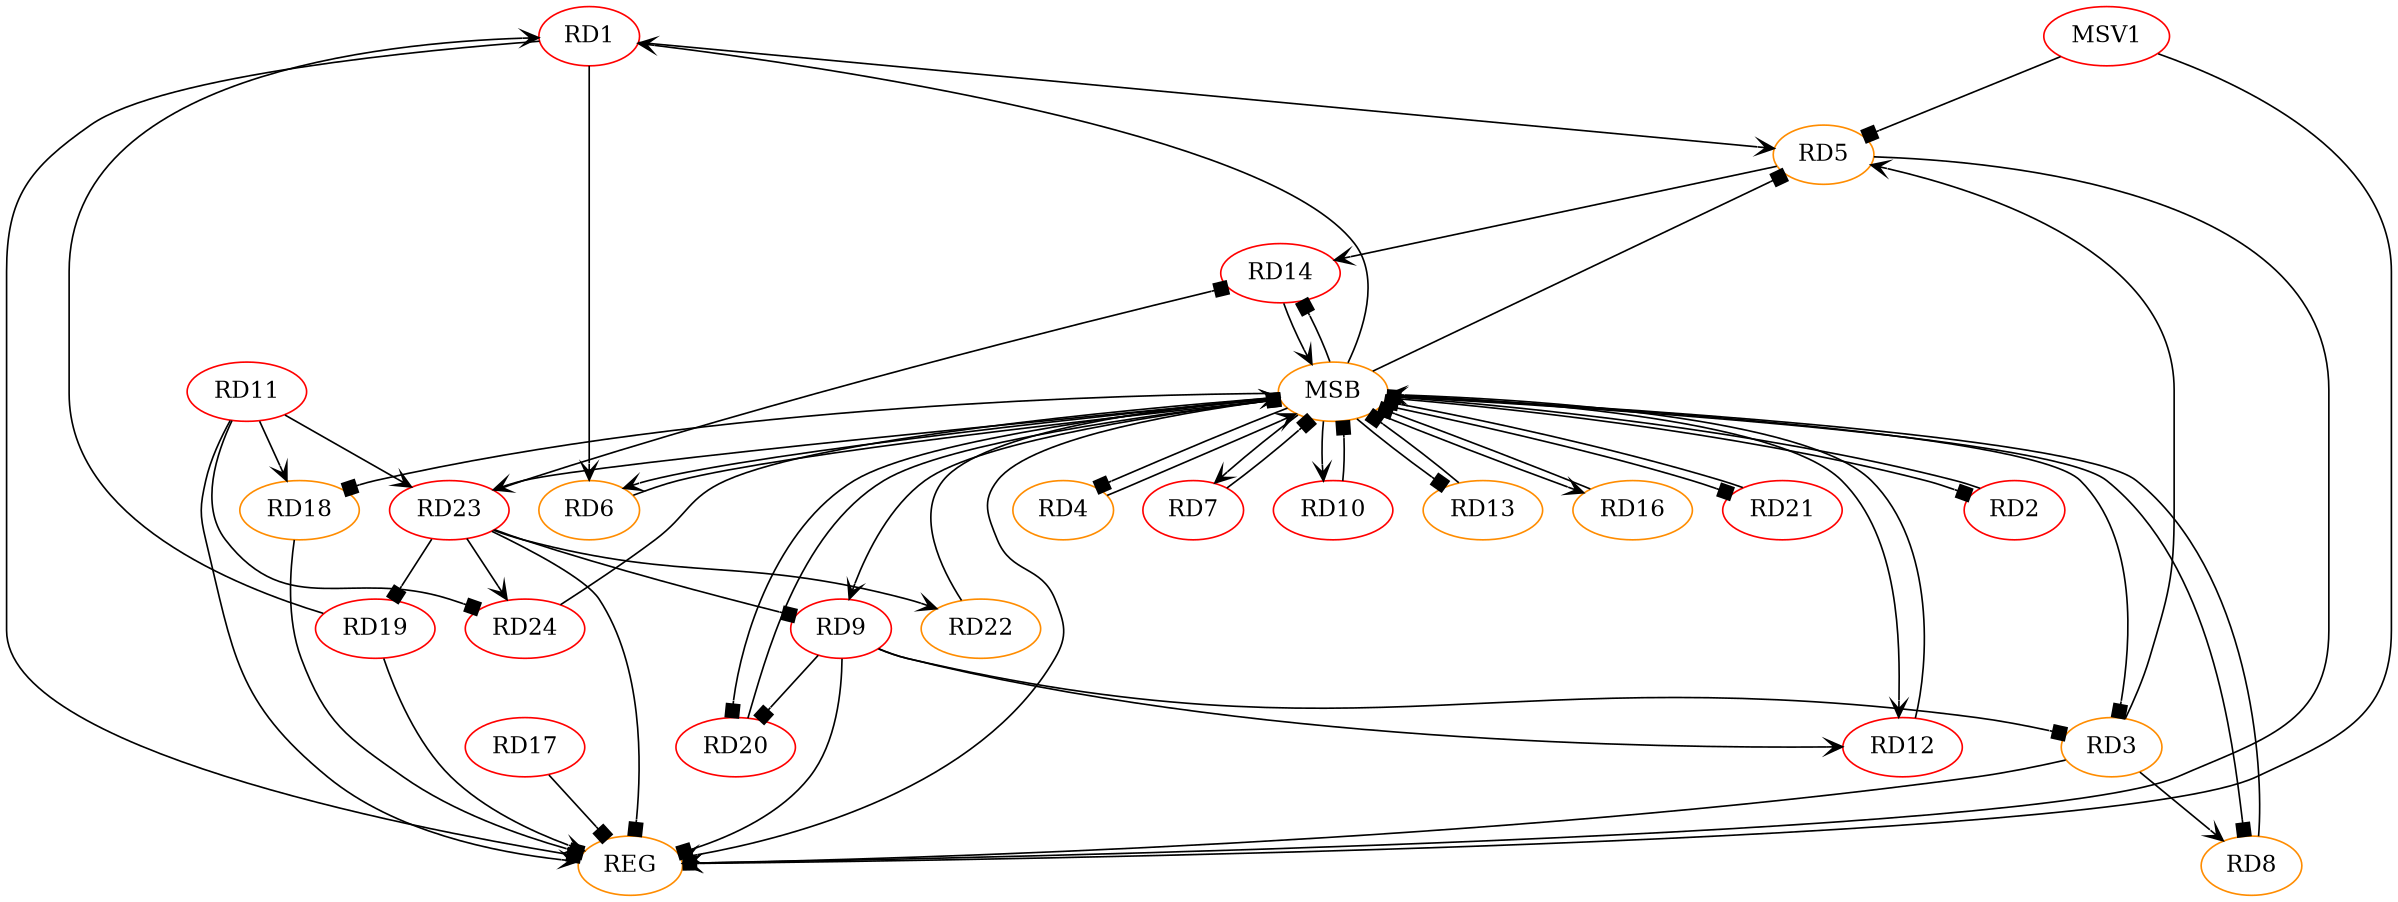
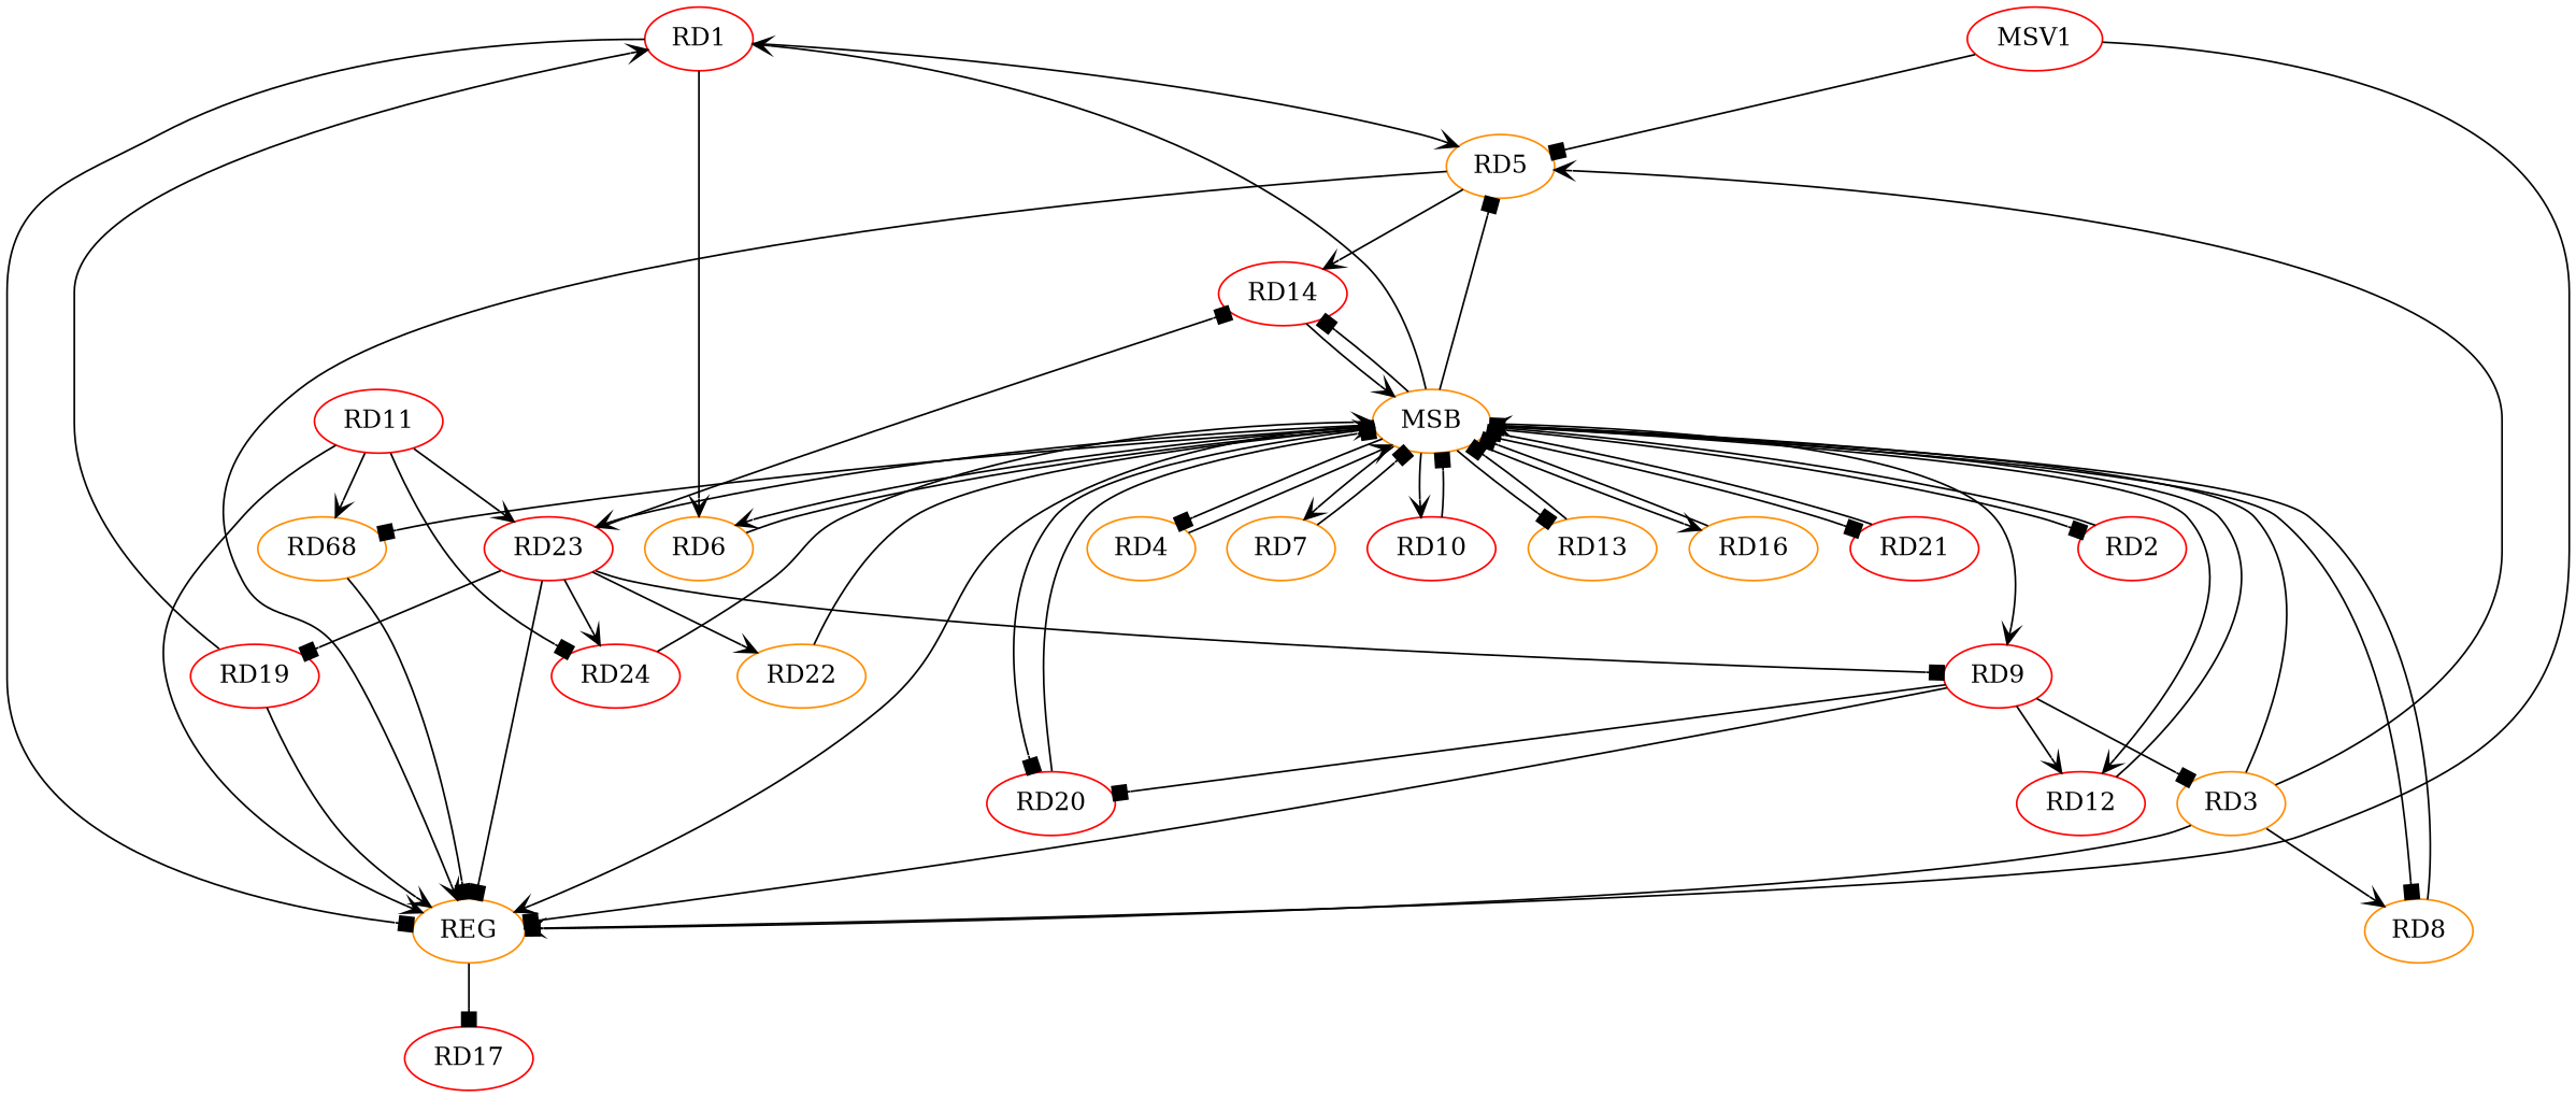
  strict digraph {
    node [color=red]
    edge [arrowhead=box]
    n1 [label=RD1]
    n2 [color=darkorange label=RD5]
    n3 [color=darkorange label=RD6]
    n4 [color=darkorange label=REG]
    n5 [label=RD14]
    n6 [color=darkorange label=MSB]
    n7 [label=RD2]
    n8 [color=darkorange label=RD3]
    n9 [color=darkorange label=RD8]
    n10 [color=darkorange label=RD4]
-   n11 [label=RD7]
+   n11 [color=darkorange label=RD7]
    n12 [label=RD9]
    n13 [label=RD12]
    n14 [label=RD20]
    n15 [label=RD10]
-   n16 [color=darkorange label=RD18]
+   n16 [color=darkorange label=RD68]
    n17 [label=RD23]
    n18 [color=darkorange label=RD13]
    n19 [color=darkorange label=RD16]
    n20 [label=RD21]
    n21 [label=RD11]
    n22 [label=RD24]
    n23 [label=RD19]
    n24 [color=darkorange label=RD22]
    n25 [label=RD17]
    n26 [label=MSV1]
    n1 -> n2 [arrowhead=vee]
    n1 -> n3 [arrowhead=vee]
    n1 -> n4
    n2 -> n4 [arrowhead=vee]
    n2 -> n5 [arrowhead=vee]
    n3 -> n6
    n5 -> n6 [arrowhead=vee]
    n6 -> n1 [arrowhead=vee]
    n6 -> n2
    n6 -> n3 [arrowhead=vee]
    n6 -> n4 [arrowhead=vee]
    n6 -> n5
    n6 -> n7
-   n6 -> n8
+   n8 -> n6
    n6 -> n9
    n6 -> n10
    n6 -> n11 [arrowhead=vee]
    n6 -> n12 [arrowhead=vee]
    n6 -> n13 [arrowhead=vee]
    n6 -> n14
    n6 -> n15 [arrowhead=vee]
    n6 -> n16
    n6 -> n17 [arrowhead=vee]
    n6 -> n18
    n6 -> n19 [arrowhead=vee]
    n6 -> n20
    n7 -> n6
    n8 -> n2 [arrowhead=vee]
    n8 -> n4
    n8 -> n9 [arrowhead=vee]
    n9 -> n6 [arrowhead=vee]
    n10 -> n6 [arrowhead=vee]
    n11 -> n6
    n12 -> n4
    n12 -> n8
    n12 -> n13 [arrowhead=vee]
    n12 -> n14
    n13 -> n6 [arrowhead=vee]
    n14 -> n6
    n15 -> n6
    n16 -> n4
    n17 -> n4
    n17 -> n5
    n17 -> n12
    n17 -> n22 [arrowhead=vee]
    n17 -> n23
    n17 -> n24 [arrowhead=vee]
    n18 -> n6
    n19 -> n6
    n20 -> n6
    n21 -> n4 [arrowhead=vee]
    n21 -> n16 [arrowhead=vee]
    n21 -> n17 [arrowhead=vee]
    n21 -> n22
    n22 -> n6 [arrowhead=vee]
    n23 -> n1 [arrowhead=vee]
    n23 -> n4 [arrowhead=vee]
    n24 -> n6 [arrowhead=vee]
-   n25 -> n4
+   n4 -> n25
    n26 -> n2
    n26 -> n4 [arrowhead=vee]
  }
